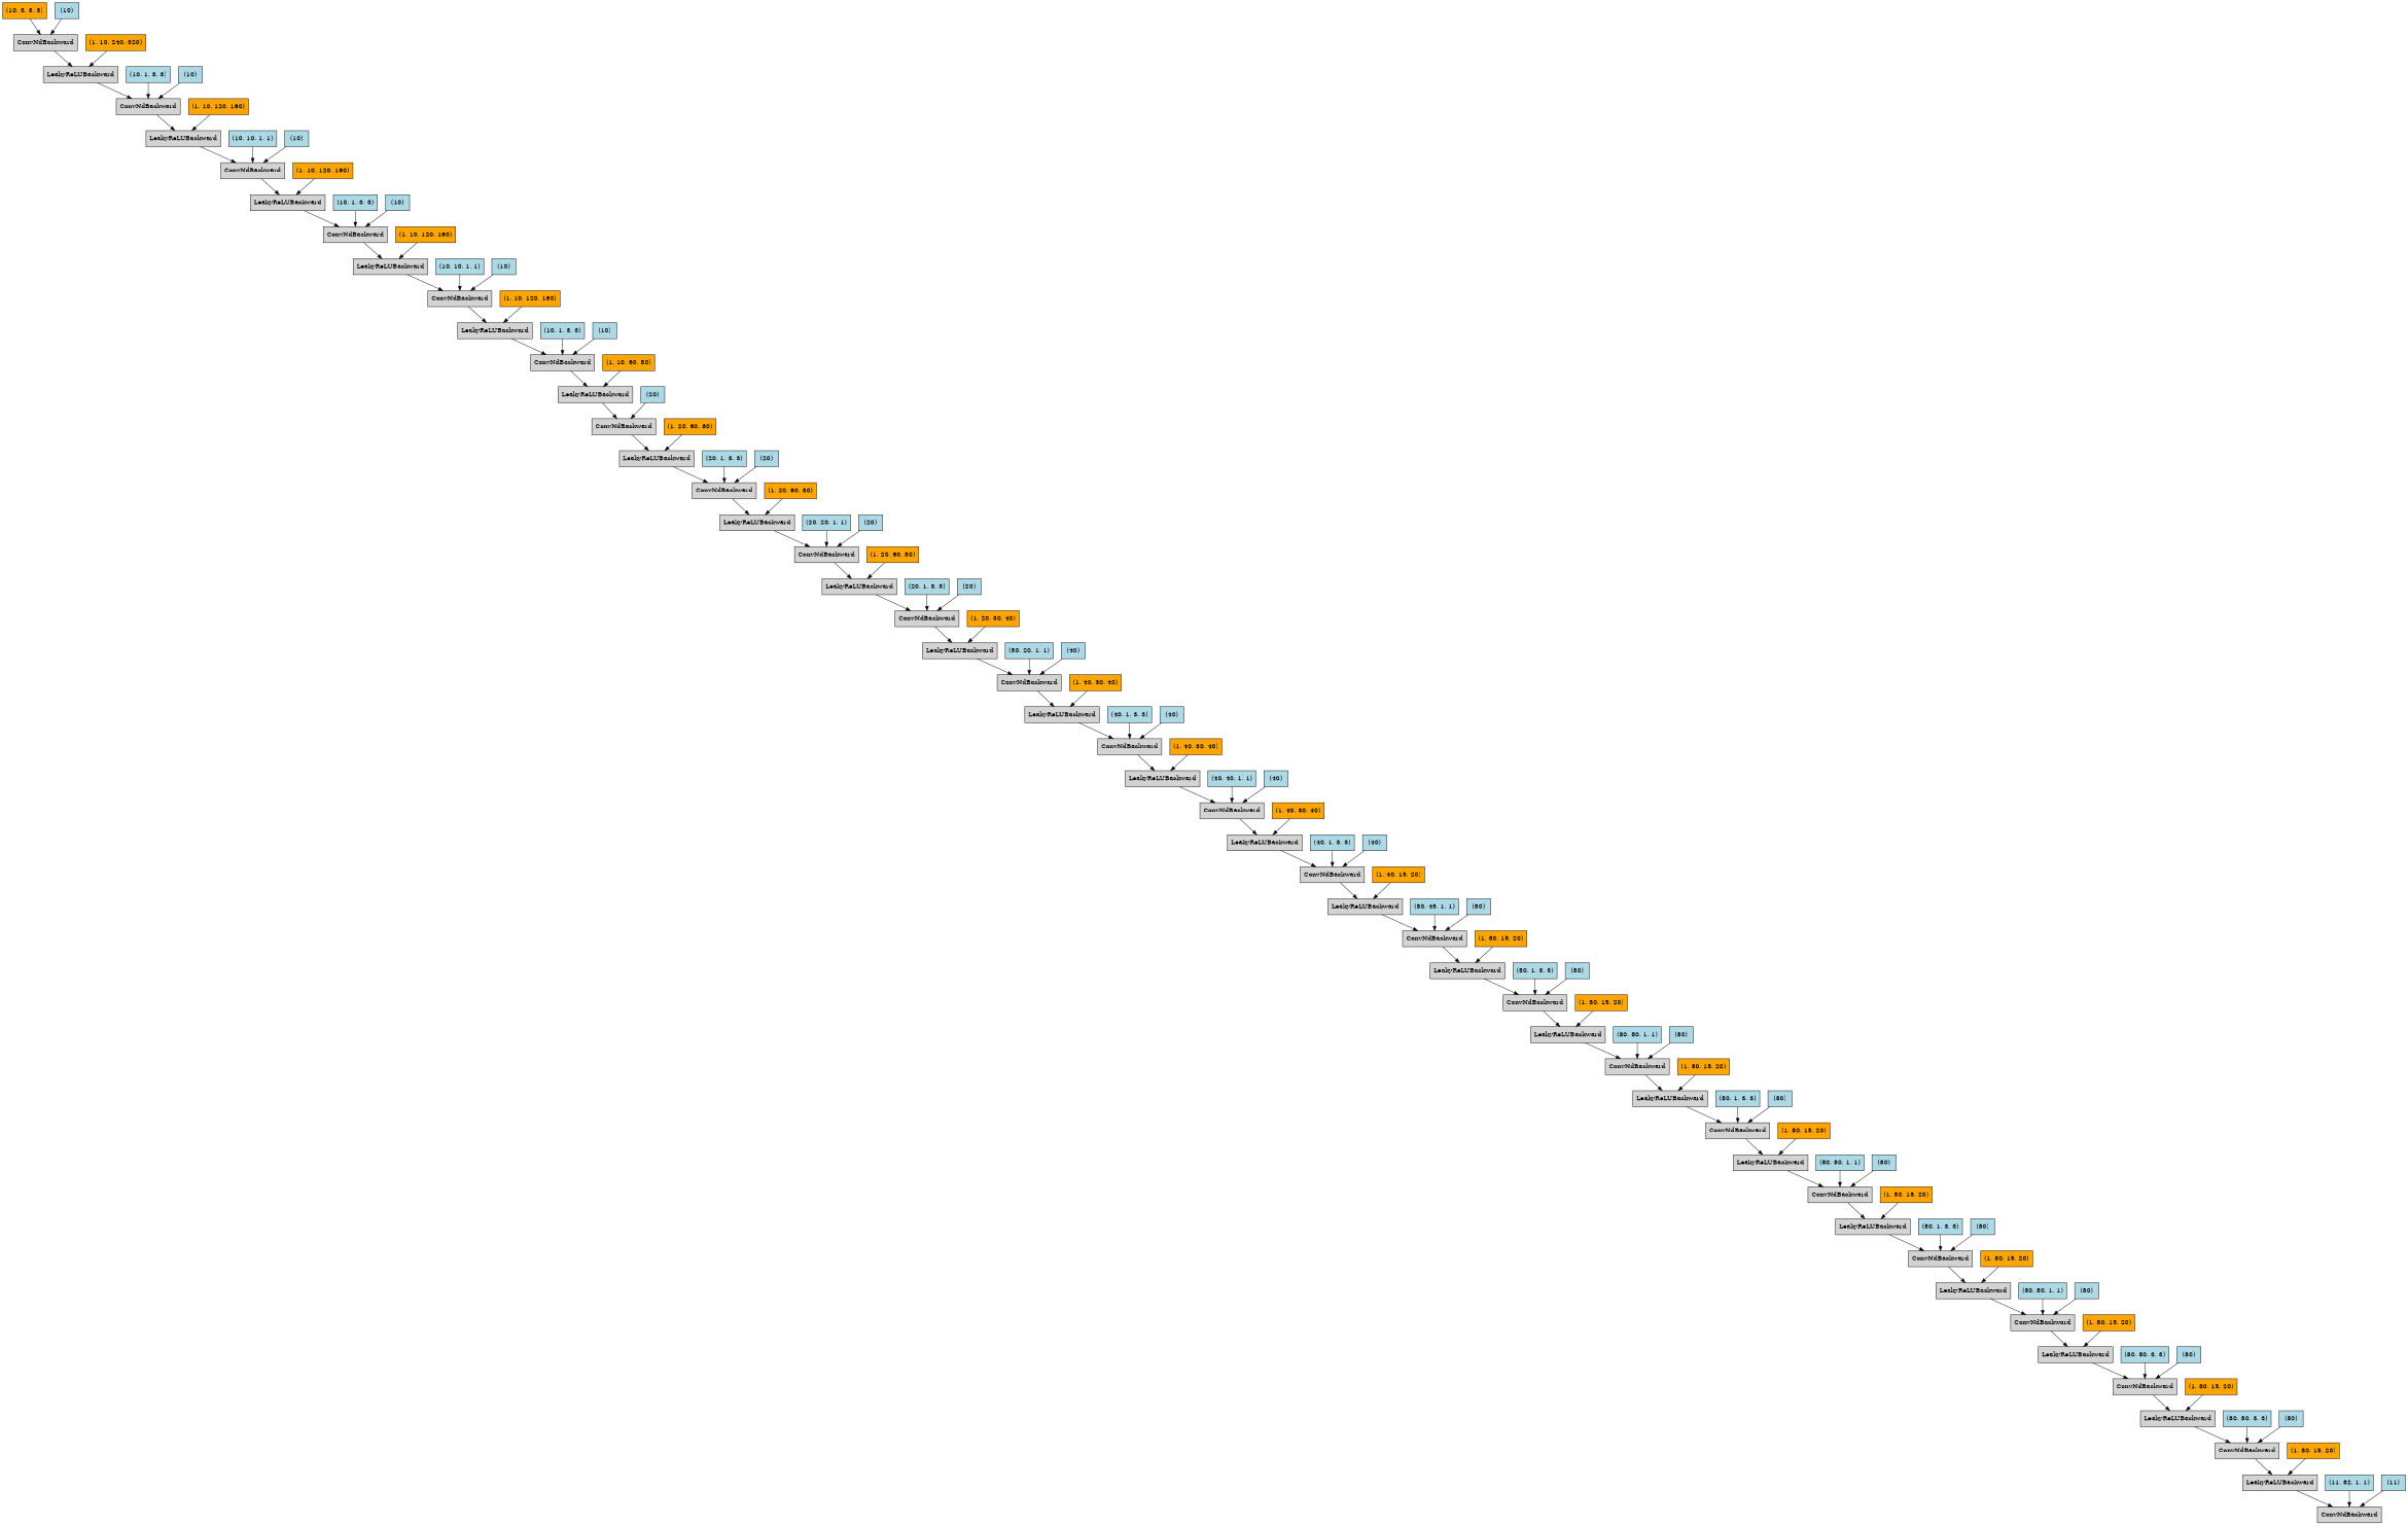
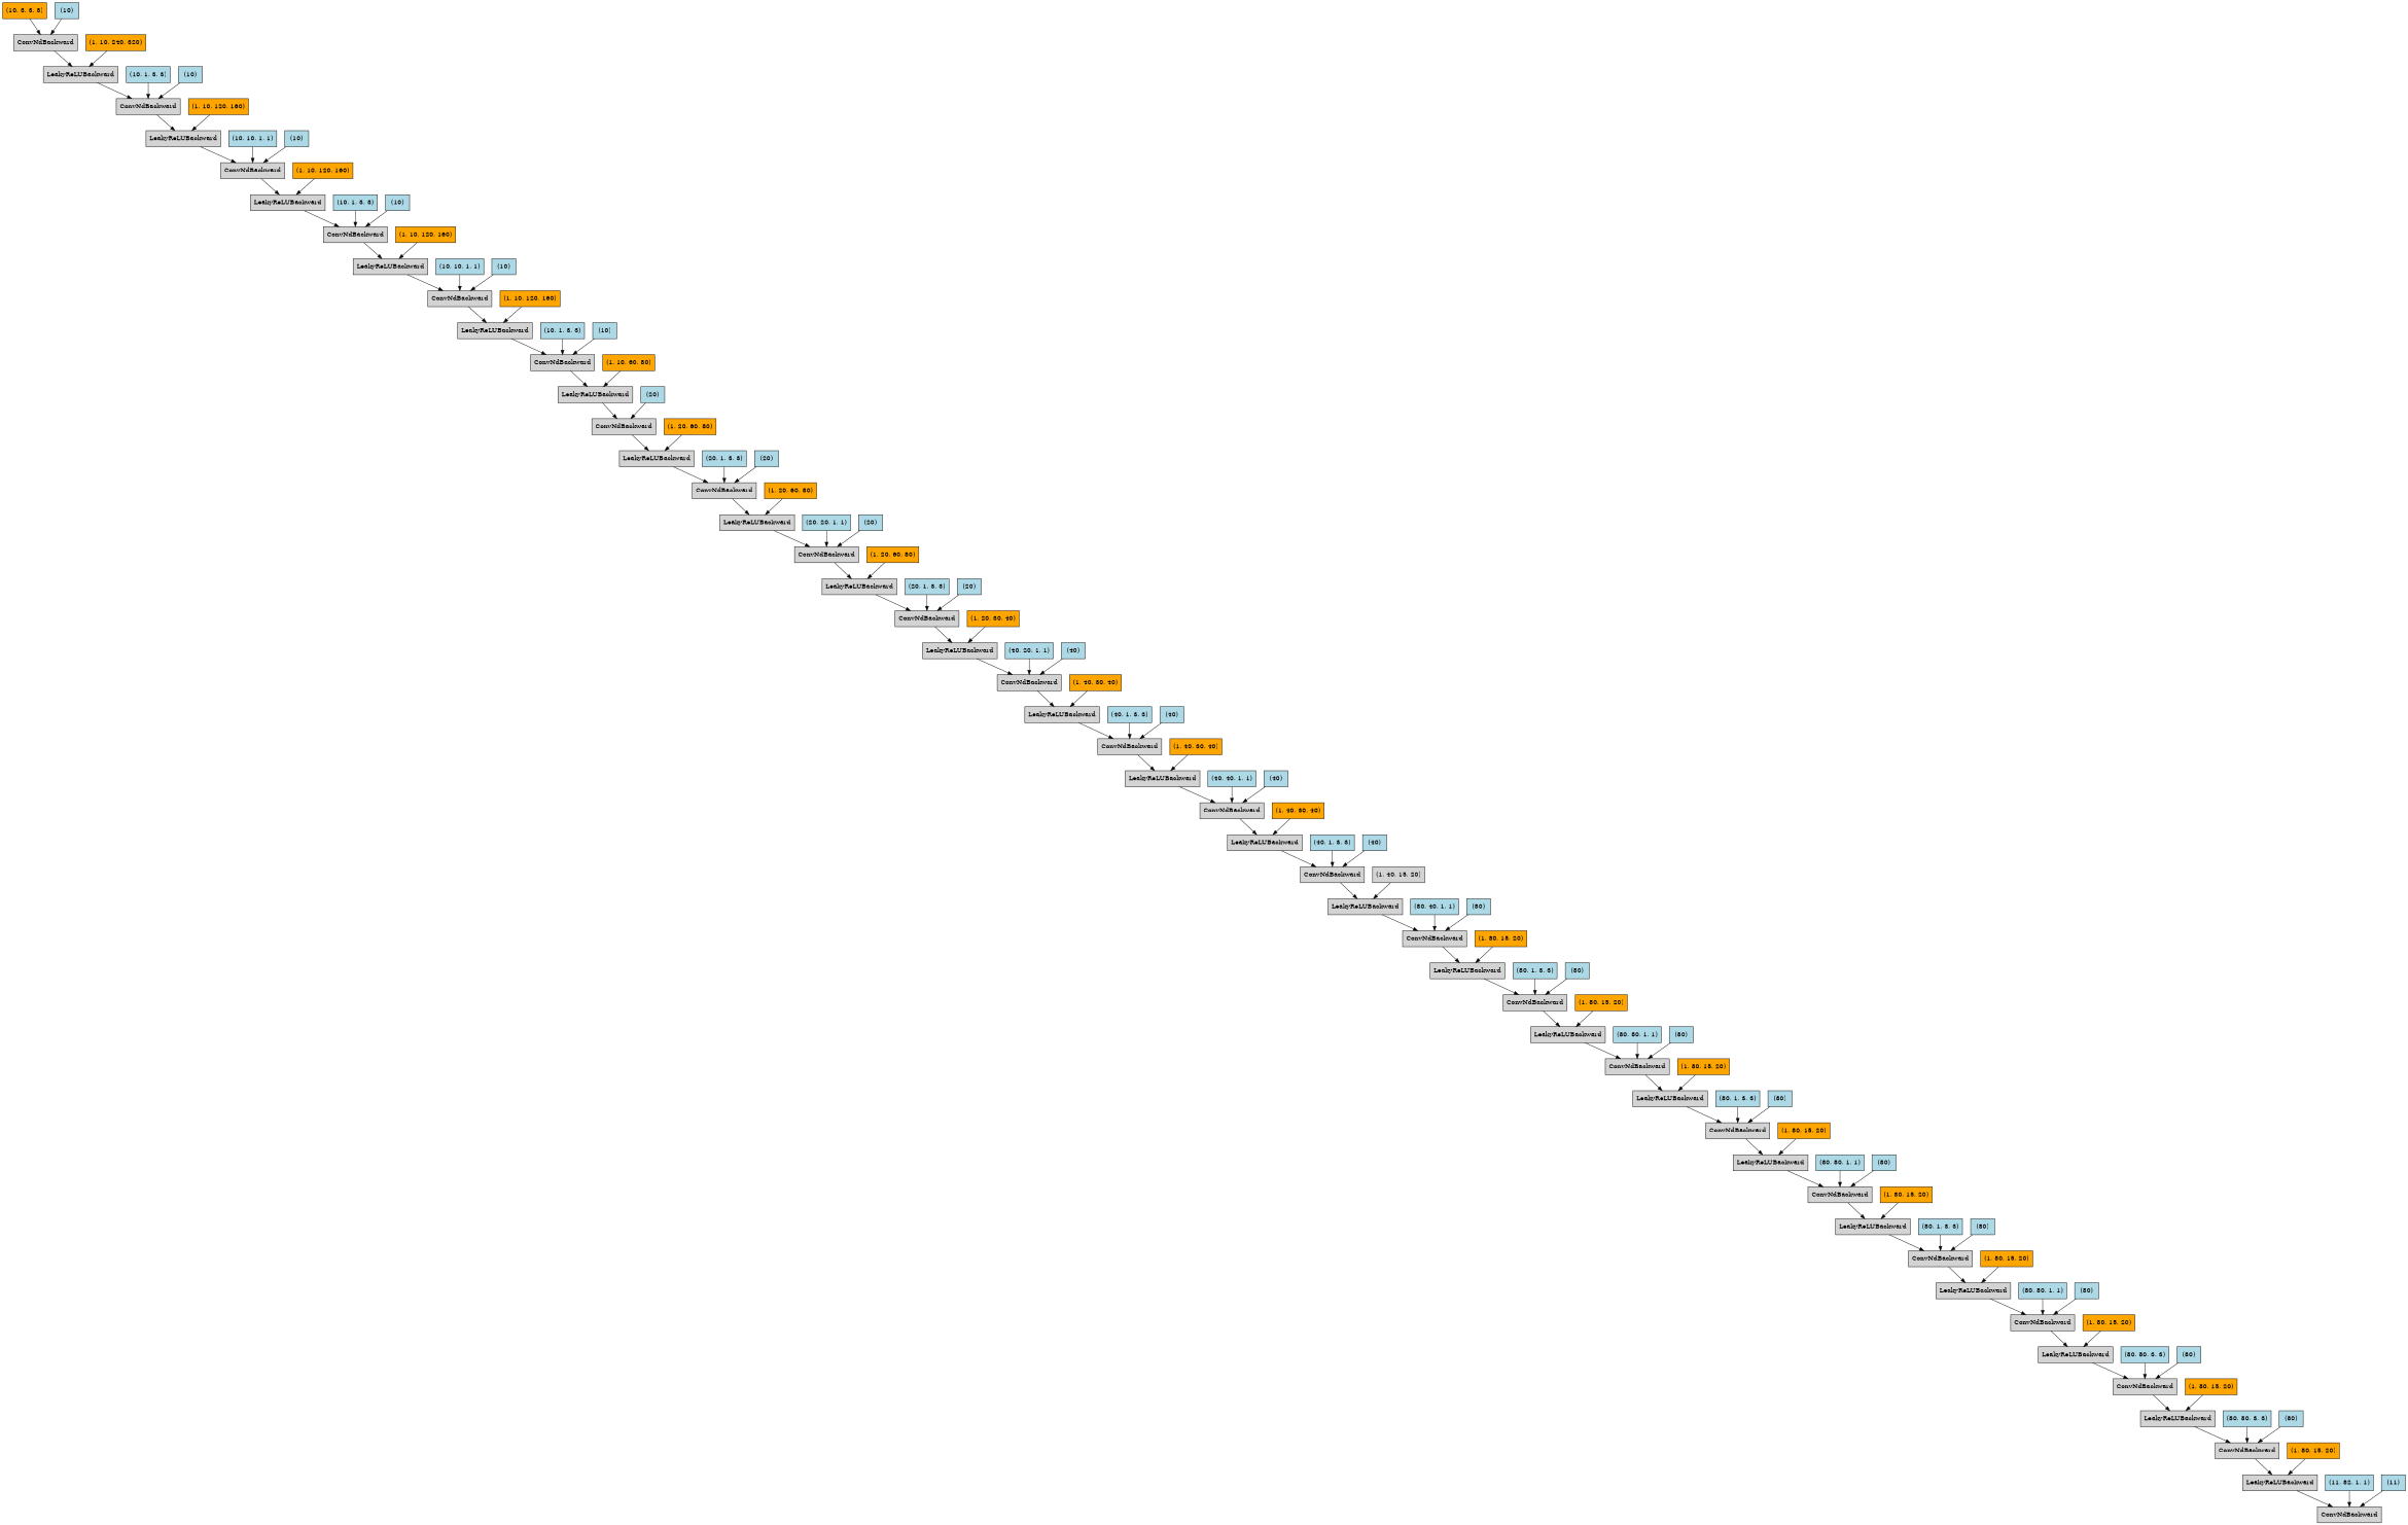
  digraph {
    node [shape=box style=filled]
    n1 [label=ConvNdBackward]
    n2 [label=LeakyReLUBackward]
    n3 [label=ConvNdBackward]
    n4 [label=LeakyReLUBackward]
    n5 [label=ConvNdBackward]
    n6 [label=LeakyReLUBackward]
    n7 [label=ConvNdBackward]
    n8 [label=LeakyReLUBackward]
    n9 [label=ConvNdBackward]
    n10 [label=LeakyReLUBackward]
    n11 [label=ConvNdBackward]
    n12 [label=LeakyReLUBackward]
    n13 [label=ConvNdBackward]
    n14 [label=LeakyReLUBackward]
    n15 [label=ConvNdBackward]
    n16 [label=LeakyReLUBackward]
    n17 [label=ConvNdBackward]
    n18 [label=LeakyReLUBackward]
    n19 [label=ConvNdBackward]
    n20 [label=LeakyReLUBackward]
    n21 [label=ConvNdBackward]
    n22 [label=LeakyReLUBackward]
    n23 [label=ConvNdBackward]
    n24 [label=LeakyReLUBackward]
    n25 [label=ConvNdBackward]
    n26 [label=LeakyReLUBackward]
    n27 [label=ConvNdBackward]
    n28 [label=LeakyReLUBackward]
    n29 [label=ConvNdBackward]
    n30 [label=LeakyReLUBackward]
    n31 [label=ConvNdBackward]
    n32 [label=LeakyReLUBackward]
    n33 [label=ConvNdBackward]
    n34 [label=LeakyReLUBackward]
    n35 [label=ConvNdBackward]
    n36 [label=LeakyReLUBackward]
    n37 [label=ConvNdBackward]
    n38 [label=LeakyReLUBackward]
    n39 [label=ConvNdBackward]
    n40 [label=LeakyReLUBackward]
    n41 [label=ConvNdBackward]
    n42 [label=LeakyReLUBackward]
    n43 [label=ConvNdBackward]
    n44 [label=LeakyReLUBackward]
    n45 [label=ConvNdBackward]
    n46 [label=LeakyReLUBackward]
    n47 [label=ConvNdBackward]
    n48 [fillcolor=orange label="(10, 3, 3, 3)"]
    n49 [fillcolor=lightblue label="(10)"]
    n50 [fillcolor=orange label="(1, 10, 240, 320)"]
    n51 [fillcolor=lightblue label="(10, 1, 3, 3)"]
    n52 [fillcolor=lightblue label="(10)"]
    n53 [fillcolor=orange label="(1, 10, 120, 160)"]
    n54 [fillcolor=lightblue label="(10, 10, 1, 1)"]
    n55 [fillcolor=lightblue label="(10)"]
    n56 [fillcolor=orange label="(1, 10, 120, 160)"]
    n57 [fillcolor=lightblue label="(10, 1, 3, 3)"]
    n58 [fillcolor=lightblue label="(10)"]
    n59 [fillcolor=orange label="(1, 10, 120, 160)"]
    n60 [fillcolor=lightblue label="(10, 10, 1, 1)"]
    n61 [fillcolor=lightblue label="(10)"]
    n62 [fillcolor=orange label="(1, 10, 120, 160)"]
    n63 [fillcolor=lightblue label="(10, 1, 3, 3)"]
    n64 [fillcolor=lightblue label="(10)"]
    n65 [fillcolor=orange label="(1, 10, 60, 80)"]
    n66 [fillcolor=lightblue label="(20)"]
    n67 [fillcolor=orange label="(1, 20, 60, 80)"]
    n68 [fillcolor=lightblue label="(20, 1, 3, 3)"]
    n69 [fillcolor=lightblue label="(20)"]
    n70 [fillcolor=orange label="(1, 20, 60, 80)"]
    n71 [fillcolor=lightblue label="(20, 20, 1, 1)"]
    n72 [fillcolor=lightblue label="(20)"]
    n73 [fillcolor=orange label="(1, 20, 60, 80)"]
    n74 [fillcolor=lightblue label="(20, 1, 3, 3)"]
    n75 [fillcolor=lightblue label="(20)"]
    n76 [fillcolor=orange label="(1, 20, 30, 40)"]
-   n77 [fillcolor=lightblue label="(50, 20, 1, 1)"]
+   n77 [fillcolor=lightblue label="(40, 20, 1, 1)"]
    n78 [fillcolor=lightblue label="(40)"]
    n79 [fillcolor=orange label="(1, 40, 30, 40)"]
    n80 [fillcolor=lightblue label="(40, 1, 3, 3)"]
    n81 [fillcolor=lightblue label="(40)"]
    n82 [fillcolor=orange label="(1, 40, 30, 40)"]
    n83 [fillcolor=lightblue label="(40, 40, 1, 1)"]
    n84 [fillcolor=lightblue label="(40)"]
    n85 [fillcolor=orange label="(1, 40, 30, 40)"]
    n86 [fillcolor=lightblue label="(40, 1, 3, 3)"]
    n87 [fillcolor=lightblue label="(40)"]
-   n88 [fillcolor=orange label="(1, 40, 15, 20)"]
-   n89 [fillcolor=lightblue label="(80, 45, 1, 1)"]
+   n88 [fillcolor=lightgrey label="(1, 40, 15, 20)"]
+   n89 [fillcolor=lightblue label="(80, 40, 1, 1)"]
    n90 [fillcolor=lightblue label="(80)"]
    n91 [fillcolor=orange label="(1, 80, 15, 20)"]
    n92 [fillcolor=lightblue label="(80, 1, 3, 3)"]
    n93 [fillcolor=lightblue label="(80)"]
    n94 [fillcolor=orange label="(1, 80, 15, 20)"]
    n95 [fillcolor=lightblue label="(80, 80, 1, 1)"]
    n96 [fillcolor=lightblue label="(80)"]
    n97 [fillcolor=orange label="(1, 80, 15, 20)"]
    n98 [fillcolor=lightblue label="(80, 1, 3, 3)"]
    n99 [fillcolor=lightblue label="(80)"]
    n100 [fillcolor=orange label="(1, 80, 15, 20)"]
    n101 [fillcolor=lightblue label="(80, 80, 1, 1)"]
    n102 [fillcolor=lightblue label="(80)"]
    n103 [fillcolor=orange label="(1, 80, 15, 20)"]
    n104 [fillcolor=lightblue label="(80, 1, 3, 3)"]
    n105 [fillcolor=lightblue label="(80)"]
    n106 [fillcolor=orange label="(1, 80, 15, 20)"]
    n107 [fillcolor=lightblue label="(80, 80, 1, 1)"]
    n108 [fillcolor=lightblue label="(80)"]
    n109 [fillcolor=orange label="(1, 80, 15, 20)"]
    n110 [fillcolor=lightblue label="(80, 80, 3, 3)"]
    n111 [fillcolor=lightblue label="(80)"]
    n112 [fillcolor=orange label="(1, 80, 15, 20)"]
    n113 [fillcolor=lightblue label="(80, 80, 3, 3)"]
    n114 [fillcolor=lightblue label="(80)"]
    n115 [fillcolor=orange label="(1, 80, 15, 20)"]
    n116 [fillcolor=lightblue label="(11, 82, 1, 1)"]
    n117 [fillcolor=lightblue label="(11)"]
    n2 -> n1
    n3 -> n2
    n4 -> n3
    n5 -> n4
    n6 -> n5
    n7 -> n6
    n8 -> n7
    n9 -> n8
    n10 -> n9
    n11 -> n10
    n12 -> n11
    n13 -> n12
    n14 -> n13
    n15 -> n14
    n16 -> n15
    n17 -> n16
    n18 -> n17
    n19 -> n18
    n20 -> n19
    n21 -> n20
    n22 -> n21
    n23 -> n22
    n24 -> n23
    n25 -> n24
    n26 -> n25
    n27 -> n26
    n28 -> n27
    n29 -> n28
    n30 -> n29
    n31 -> n30
    n32 -> n31
    n33 -> n32
    n34 -> n33
    n35 -> n34
    n36 -> n35
    n37 -> n36
    n38 -> n37
    n39 -> n38
    n40 -> n39
    n41 -> n40
    n42 -> n41
    n43 -> n42
    n44 -> n43
    n45 -> n44
    n46 -> n45
    n47 -> n46
    n48 -> n47
    n49 -> n47
    n50 -> n46
    n51 -> n45
    n52 -> n45
    n53 -> n44
    n54 -> n43
    n55 -> n43
    n56 -> n42
    n57 -> n41
    n58 -> n41
    n59 -> n40
    n60 -> n39
    n61 -> n39
    n62 -> n38
    n63 -> n37
    n64 -> n37
    n65 -> n36
    n66 -> n35
    n67 -> n34
    n68 -> n33
    n69 -> n33
    n70 -> n32
    n71 -> n31
    n72 -> n31
    n73 -> n30
    n74 -> n29
    n75 -> n29
    n76 -> n28
    n77 -> n27
    n78 -> n27
    n79 -> n26
    n80 -> n25
    n81 -> n25
    n82 -> n24
    n83 -> n23
    n84 -> n23
    n85 -> n22
    n86 -> n21
    n87 -> n21
    n88 -> n20
    n89 -> n19
    n90 -> n19
    n91 -> n18
    n92 -> n17
    n93 -> n17
    n94 -> n16
    n95 -> n15
    n96 -> n15
    n97 -> n14
    n98 -> n13
    n99 -> n13
    n100 -> n12
    n101 -> n11
    n102 -> n11
    n103 -> n10
    n104 -> n9
    n105 -> n9
    n106 -> n8
    n107 -> n7
    n108 -> n7
    n109 -> n6
    n110 -> n5
    n111 -> n5
    n112 -> n4
    n113 -> n3
    n114 -> n3
    n115 -> n2
    n116 -> n1
    n117 -> n1
  }
